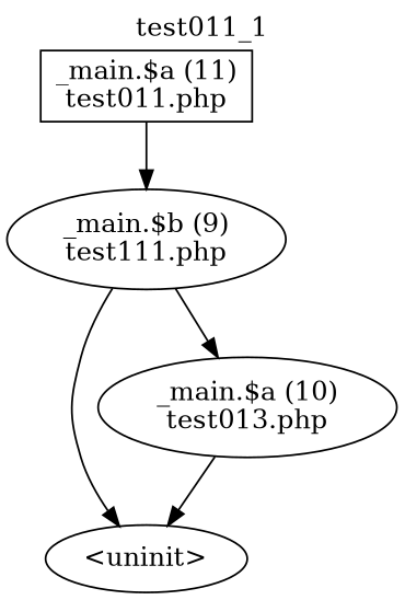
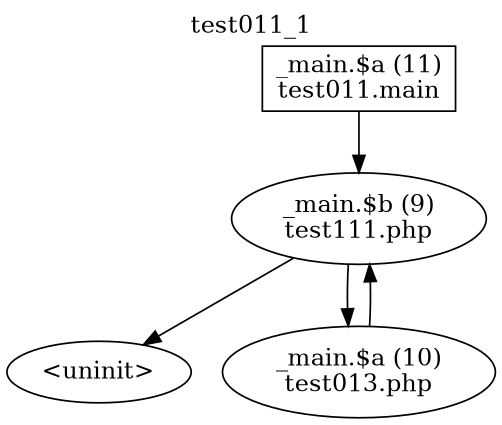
  digraph {
    label=test011_1
    labelloc=t
    node [shape=ellipse]
-   n1 [label="_main.$a (11)\ntest011.php" shape=box]
+   n1 [label="_main.$a (11)\ntest011.main" shape=box]
    n2 [label="_main.$b (9)\ntest111.php"]
    n3 [label="<uninit>"]
    n4 [label="_main.$a (10)\ntest013.php"]
    n1 -> n2
    n2 -> n3
    n2 -> n4
-   n4 -> n3
+   n4 -> n2
  }
